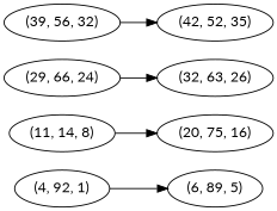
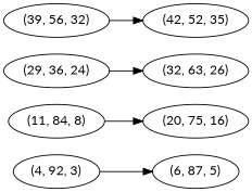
  digraph {
    fontname=Lato
    rankdir=LR
    node [fontname=Lato]
    edge [fontname=Lato]
-   "(4, 92, 3)" [label="(4, 92, 1)"]
-   "(6, 89, 5)"
-   "(11, 84, 8)" [label="(11, 14, 8)"]
+   "(4, 92, 3)"
+   "(6, 89, 5)" [label="(6, 87, 5)"]
+   "(11, 84, 8)"
    "(20, 75, 16)"
-   "(29, 66, 24)"
+   "(29, 66, 24)" [label="(29, 36, 24)"]
    "(32, 63, 26)"
    "(39, 56, 32)"
    "(42, 52, 35)"
    "(4, 92, 3)" -> "(6, 89, 5)"
    "(11, 84, 8)" -> "(20, 75, 16)"
    "(29, 66, 24)" -> "(32, 63, 26)"
    "(39, 56, 32)" -> "(42, 52, 35)"
  }
